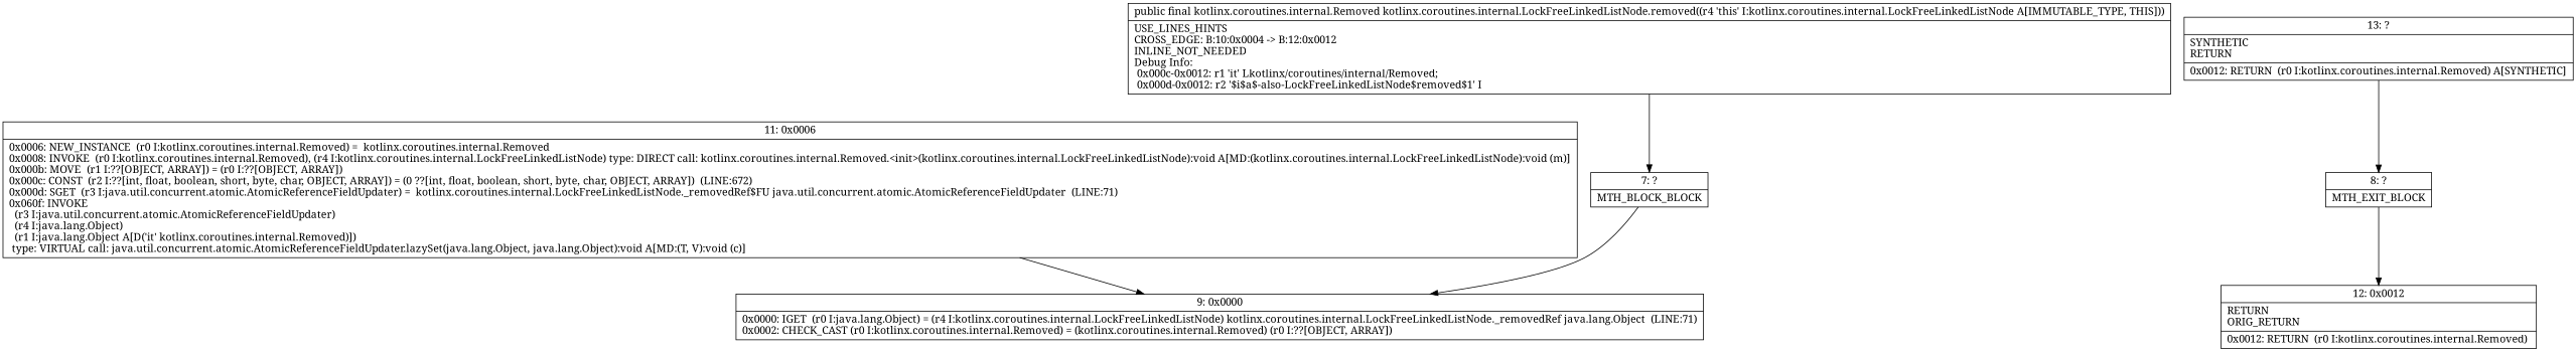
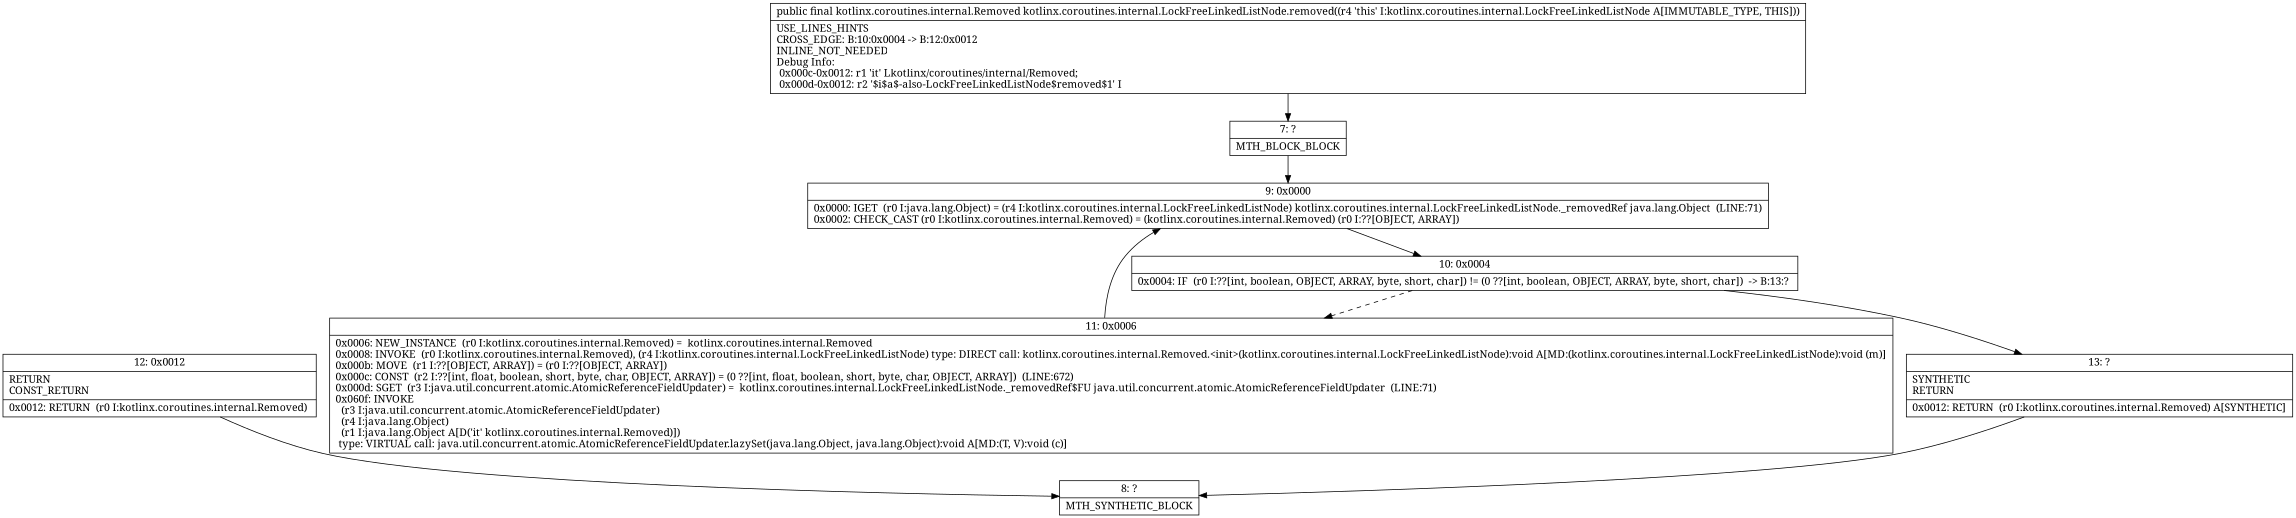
  digraph {
    fontname="Noto Serif"
    node [fontname="Noto Serif" shape=record]
    edge [fontname="Noto Serif"]
    n1 [label="{7\:\ ?|MTH_BLOCK_BLOCK\l}"]
    n2 [label="{9\:\ 0x0000|0x0000: IGET  (r0 I:java.lang.Object) = (r4 I:kotlinx.coroutines.internal.LockFreeLinkedListNode) kotlinx.coroutines.internal.LockFreeLinkedListNode._removedRef java.lang.Object  (LINE:71)\l0x0002: CHECK_CAST (r0 I:kotlinx.coroutines.internal.Removed) = (kotlinx.coroutines.internal.Removed) (r0 I:??[OBJECT, ARRAY]) \l}"]
+   n3 [label="{10\:\ 0x0004|0x0004: IF  (r0 I:??[int, boolean, OBJECT, ARRAY, byte, short, char]) != (0 ??[int, boolean, OBJECT, ARRAY, byte, short, char])  \-\> B:13:? \l}"]
    n4 [label="{11\:\ 0x0006|0x0006: NEW_INSTANCE  (r0 I:kotlinx.coroutines.internal.Removed) =  kotlinx.coroutines.internal.Removed \l0x0008: INVOKE  (r0 I:kotlinx.coroutines.internal.Removed), (r4 I:kotlinx.coroutines.internal.LockFreeLinkedListNode) type: DIRECT call: kotlinx.coroutines.internal.Removed.\<init\>(kotlinx.coroutines.internal.LockFreeLinkedListNode):void A[MD:(kotlinx.coroutines.internal.LockFreeLinkedListNode):void (m)]\l0x000b: MOVE  (r1 I:??[OBJECT, ARRAY]) = (r0 I:??[OBJECT, ARRAY]) \l0x000c: CONST  (r2 I:??[int, float, boolean, short, byte, char, OBJECT, ARRAY]) = (0 ??[int, float, boolean, short, byte, char, OBJECT, ARRAY])  (LINE:672)\l0x000d: SGET  (r3 I:java.util.concurrent.atomic.AtomicReferenceFieldUpdater) =  kotlinx.coroutines.internal.LockFreeLinkedListNode._removedRef$FU java.util.concurrent.atomic.AtomicReferenceFieldUpdater  (LINE:71)\l0x060f: INVOKE  \l  (r3 I:java.util.concurrent.atomic.AtomicReferenceFieldUpdater)\l  (r4 I:java.lang.Object)\l  (r1 I:java.lang.Object A[D('it' kotlinx.coroutines.internal.Removed)])\l type: VIRTUAL call: java.util.concurrent.atomic.AtomicReferenceFieldUpdater.lazySet(java.lang.Object, java.lang.Object):void A[MD:(T, V):void (c)]\l}"]
    n5 [label="{13\:\ ?|SYNTHETIC\lRETURN\l|0x0012: RETURN  (r0 I:kotlinx.coroutines.internal.Removed) A[SYNTHETIC]\l}"]
-   n6 [label="{8\:\ ?|MTH_EXIT_BLOCK\l}"]
-   n7 [label="{12\:\ 0x0012|RETURN\lORIG_RETURN\l|0x0012: RETURN  (r0 I:kotlinx.coroutines.internal.Removed) \l}"]
+   n6 [label="{8\:\ ?|MTH_SYNTHETIC_BLOCK\l}"]
+   n7 [label="{12\:\ 0x0012|RETURN\lCONST_RETURN\l|0x0012: RETURN  (r0 I:kotlinx.coroutines.internal.Removed) \l}"]
    n8 [label="{public final kotlinx.coroutines.internal.Removed kotlinx.coroutines.internal.LockFreeLinkedListNode.removed((r4 'this' I:kotlinx.coroutines.internal.LockFreeLinkedListNode A[IMMUTABLE_TYPE, THIS]))  | USE_LINES_HINTS\lCROSS_EDGE: B:10:0x0004 \-\> B:12:0x0012\lINLINE_NOT_NEEDED\lDebug Info:\l  0x000c\-0x0012: r1 'it' Lkotlinx\/coroutines\/internal\/Removed;\l  0x000d\-0x0012: r2 '$i$a$\-also\-LockFreeLinkedListNode$removed$1' I\l}"]
    n1 -> n2
+   n2 -> n3
+   n3 -> n4 [style=dashed]
+   n3 -> n5
    n4 -> n2
    n5 -> n6
-   n6 -> n7
+   n7 -> n6
    n8 -> n1
  }
